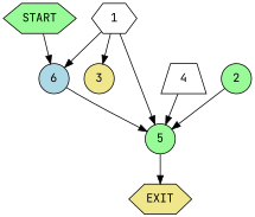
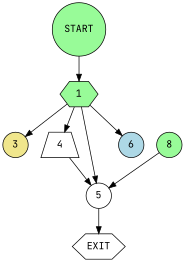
  digraph {
    fontname="JetBrains Mono"
    node [fillcolor=white fontname="JetBrains Mono" shape=circle style=filled]
    edge [fontname="JetBrains Mono"]
-   n1 [fillcolor=palegreen label=START shape=hexagon]
-   1 [shape=hexagon]
+   n1 [fillcolor=palegreen label=START]
+   1 [fillcolor=palegreen shape=hexagon]
    3 [fillcolor=khaki]
    4 [shape=trapezium]
-   5 [fillcolor=palegreen]
+   5
    6 [fillcolor=lightblue]
-   n7 [fillcolor=khaki label=EXIT shape=hexagon]
-   2 [fillcolor=palegreen]
-   n1 -> 6
+   n7 [label=EXIT shape=hexagon]
+   2 [fillcolor=palegreen label=8]
+   n1 -> 1
    1 -> 3
+   1 -> 4
    1 -> 5
    1 -> 6
    4 -> 5
    5 -> n7
-   6 -> 5
    2 -> 5
  }
